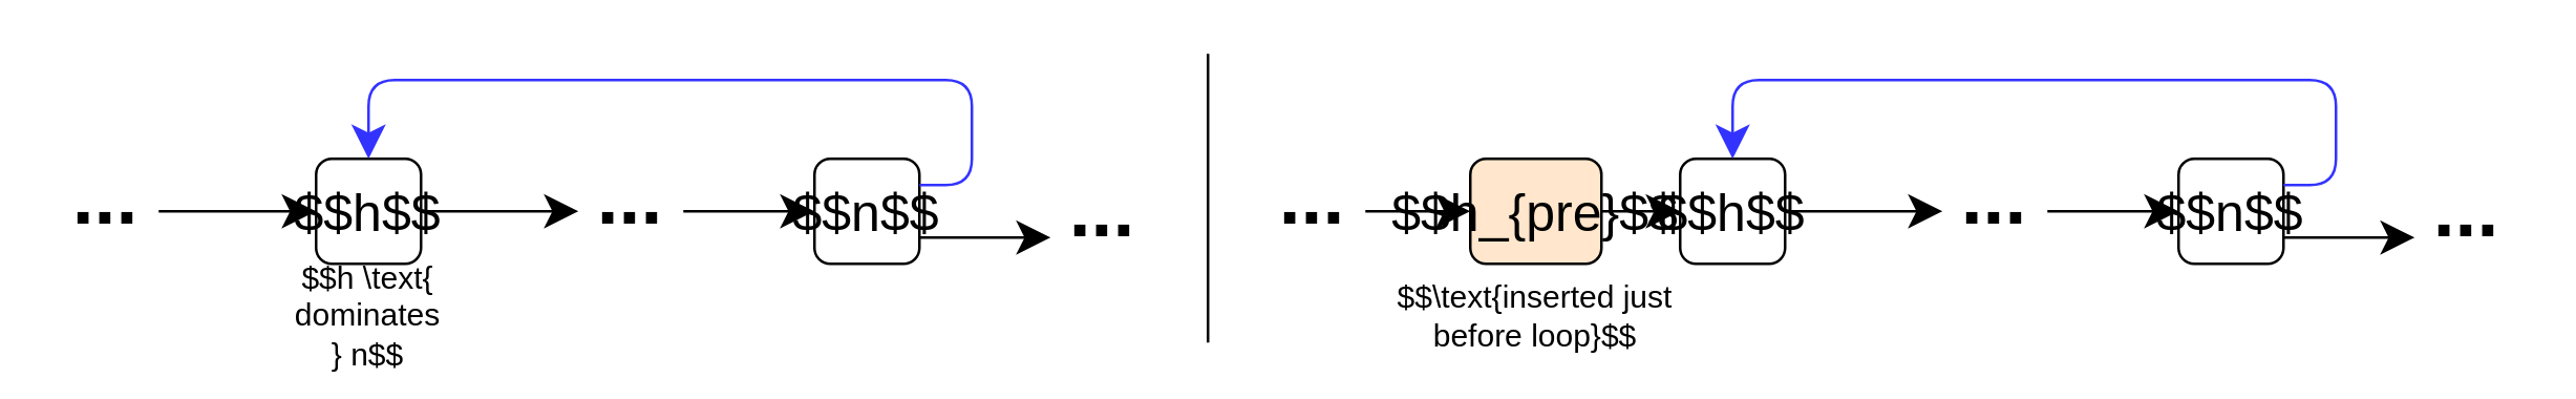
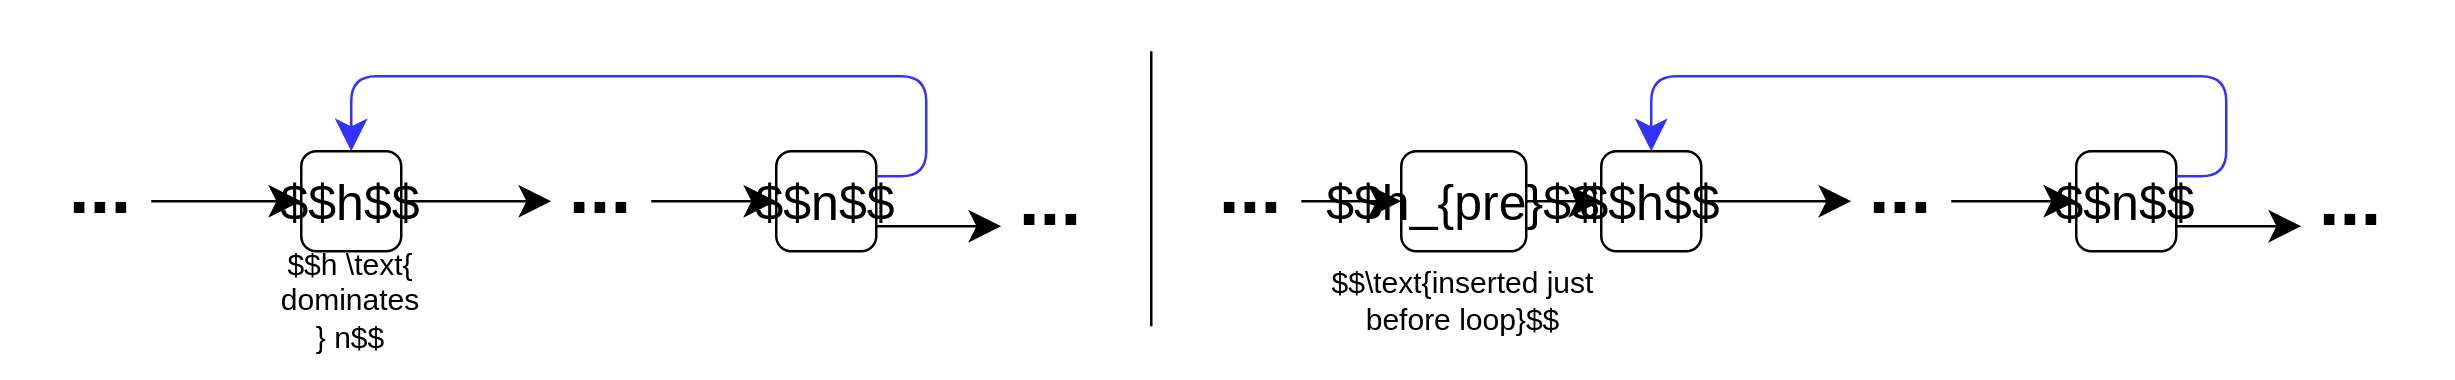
  <mxCell id="0" />
  <mxCell id="1" parent="0" />
  <mxCell id="2" style="edgeStyle=orthogonalEdgeStyle;rounded=1;orthogonalLoop=1;jettySize=auto;html=1;exitX=1;exitY=0.5;exitDx=0;exitDy=0;entryX=0;entryY=0.5;entryDx=0;entryDy=0;endSize=10;fontSize=20;" edge="1" parent="1" source="6" target="4"><mxGeometry relative="1" as="geometry" /></mxCell>
  <mxCell id="3" style="edgeStyle=orthogonalEdgeStyle;rounded=1;orthogonalLoop=1;jettySize=auto;html=1;exitX=1;exitY=0.5;exitDx=0;exitDy=0;entryX=0;entryY=0.5;entryDx=0;entryDy=0;endSize=10;fontSize=20;" edge="1" parent="1" source="7" target="5"><mxGeometry relative="1" as="geometry" /></mxCell>
  <mxCell id="4" value="$$h$$" style="rounded=1;whiteSpace=wrap;html=1;fontSize=20;" vertex="1" parent="1"><mxGeometry x="120" y="60" width="40" height="40" as="geometry" /></mxCell>
  <mxCell id="5" value="$$n$$" style="rounded=1;whiteSpace=wrap;html=1;fontSize=20;" vertex="1" parent="1"><mxGeometry x="310" y="60" width="40" height="40" as="geometry" /></mxCell>
  <mxCell id="6" value="..." style="text;html=1;strokeColor=none;fillColor=none;align=center;verticalAlign=bottom;whiteSpace=wrap;rounded=0;labelBackgroundColor=none;fontSize=30;fontColor=default;fontStyle=1" vertex="1" parent="1"><mxGeometry x="20" y="65" width="40" height="30" as="geometry" /></mxCell>
  <mxCell id="7" value="..." style="text;html=1;strokeColor=none;fillColor=none;align=center;verticalAlign=bottom;whiteSpace=wrap;rounded=0;labelBackgroundColor=none;fontSize=30;fontColor=default;fontStyle=1" vertex="1" parent="1"><mxGeometry x="220" y="65" width="40" height="30" as="geometry" /></mxCell>
  <mxCell id="8" style="edgeStyle=orthogonalEdgeStyle;rounded=1;orthogonalLoop=1;jettySize=auto;html=1;exitX=1;exitY=0.5;exitDx=0;exitDy=0;entryX=0;entryY=0.5;entryDx=0;entryDy=0;endSize=10;fontSize=20;" edge="1" parent="1" source="4" target="7"><mxGeometry relative="1" as="geometry"><mxPoint x="160" y="80" as="sourcePoint" /><mxPoint x="310" y="80" as="targetPoint" /></mxGeometry></mxCell>
  <mxCell id="9" style="edgeStyle=orthogonalEdgeStyle;rounded=1;orthogonalLoop=1;jettySize=auto;html=1;exitX=1;exitY=0.25;exitDx=0;exitDy=0;entryX=0.5;entryY=0;entryDx=0;entryDy=0;endSize=10;fontSize=20;strokeColor=#3333FF;" edge="1" parent="1" source="5" target="4"><mxGeometry relative="1" as="geometry"><mxPoint x="270" y="90" as="sourcePoint" /><mxPoint x="320" y="90" as="targetPoint" /><Array as="points"><mxPoint x="370" y="70" /><mxPoint x="370" y="30" /><mxPoint x="140" y="30" /></Array></mxGeometry></mxCell>
  <mxCell id="10" value="$$h \text{ dominates } n$$" style="text;html=1;strokeColor=none;fillColor=none;align=center;verticalAlign=middle;whiteSpace=wrap;rounded=0;" vertex="1" parent="1"><mxGeometry x="120" y="110" width="40" height="20" as="geometry" /></mxCell>
  <mxCell id="11" style="edgeStyle=orthogonalEdgeStyle;rounded=1;orthogonalLoop=1;jettySize=auto;html=1;exitX=1;exitY=0.75;exitDx=0;exitDy=0;entryX=0;entryY=0.5;entryDx=0;entryDy=0;endSize=10;fontSize=20;" edge="1" parent="1" source="5"><mxGeometry relative="1" as="geometry"><mxPoint x="350" y="90" as="sourcePoint" /><mxPoint x="400" y="90" as="targetPoint" /></mxGeometry></mxCell>
  <mxCell id="12" value="..." style="text;html=1;strokeColor=none;fillColor=none;align=center;verticalAlign=bottom;whiteSpace=wrap;rounded=0;labelBackgroundColor=none;fontSize=30;fontColor=default;fontStyle=1" vertex="1" parent="1"><mxGeometry x="400" y="70" width="40" height="30" as="geometry" /></mxCell>
  <mxCell id="13" style="edgeStyle=orthogonalEdgeStyle;rounded=1;orthogonalLoop=1;jettySize=auto;html=1;exitX=1;exitY=0.5;exitDx=0;exitDy=0;entryX=0;entryY=0.5;entryDx=0;entryDy=0;endSize=10;fontSize=20;" edge="1" parent="1" source="23" target="15"><mxGeometry relative="1" as="geometry" /></mxCell>
  <mxCell id="14" style="edgeStyle=orthogonalEdgeStyle;rounded=1;orthogonalLoop=1;jettySize=auto;html=1;exitX=1;exitY=0.5;exitDx=0;exitDy=0;entryX=0;entryY=0.5;entryDx=0;entryDy=0;endSize=10;fontSize=20;" edge="1" parent="1" source="18" target="16"><mxGeometry relative="1" as="geometry" /></mxCell>
  <mxCell id="15" value="$$h$$" style="rounded=1;whiteSpace=wrap;html=1;fontSize=20;" vertex="1" parent="1"><mxGeometry x="640" y="60" width="40" height="40" as="geometry" /></mxCell>
  <mxCell id="16" value="$$n$$" style="rounded=1;whiteSpace=wrap;html=1;fontSize=20;" vertex="1" parent="1"><mxGeometry x="830" y="60" width="40" height="40" as="geometry" /></mxCell>
  <mxCell id="17" value="..." style="text;html=1;strokeColor=none;fillColor=none;align=center;verticalAlign=bottom;whiteSpace=wrap;rounded=0;labelBackgroundColor=none;fontSize=30;fontColor=default;fontStyle=1" vertex="1" parent="1"><mxGeometry x="480" y="65" width="40" height="30" as="geometry" /></mxCell>
  <mxCell id="18" value="..." style="text;html=1;strokeColor=none;fillColor=none;align=center;verticalAlign=bottom;whiteSpace=wrap;rounded=0;labelBackgroundColor=none;fontSize=30;fontColor=default;fontStyle=1" vertex="1" parent="1"><mxGeometry x="740" y="65" width="40" height="30" as="geometry" /></mxCell>
  <mxCell id="19" style="edgeStyle=orthogonalEdgeStyle;rounded=1;orthogonalLoop=1;jettySize=auto;html=1;exitX=1;exitY=0.5;exitDx=0;exitDy=0;entryX=0;entryY=0.5;entryDx=0;entryDy=0;endSize=10;fontSize=20;" edge="1" parent="1" source="15" target="18"><mxGeometry relative="1" as="geometry"><mxPoint x="680" y="80" as="sourcePoint" /><mxPoint x="830" y="80" as="targetPoint" /></mxGeometry></mxCell>
  <mxCell id="20" style="edgeStyle=orthogonalEdgeStyle;rounded=1;orthogonalLoop=1;jettySize=auto;html=1;exitX=1;exitY=0.25;exitDx=0;exitDy=0;entryX=0.5;entryY=0;entryDx=0;entryDy=0;endSize=10;fontSize=20;strokeColor=#3333FF;" edge="1" parent="1" source="16" target="15"><mxGeometry relative="1" as="geometry"><mxPoint x="790" y="90" as="sourcePoint" /><mxPoint x="840" y="90" as="targetPoint" /><Array as="points"><mxPoint x="890" y="70" /><mxPoint x="890" y="30" /><mxPoint x="660" y="30" /></Array></mxGeometry></mxCell>
  <mxCell id="21" style="edgeStyle=orthogonalEdgeStyle;rounded=1;orthogonalLoop=1;jettySize=auto;html=1;exitX=1;exitY=0.75;exitDx=0;exitDy=0;entryX=0;entryY=0.5;entryDx=0;entryDy=0;endSize=10;fontSize=20;" edge="1" parent="1" source="16"><mxGeometry relative="1" as="geometry"><mxPoint x="870" y="90" as="sourcePoint" /><mxPoint x="920" y="90" as="targetPoint" /></mxGeometry></mxCell>
  <mxCell id="22" value="..." style="text;html=1;strokeColor=none;fillColor=none;align=center;verticalAlign=bottom;whiteSpace=wrap;rounded=0;labelBackgroundColor=none;fontSize=30;fontColor=default;fontStyle=1" vertex="1" parent="1"><mxGeometry x="920" y="70" width="40" height="30" as="geometry" /></mxCell>
- <mxCell id="23" value="$$h_{pre}$$" style="rounded=1;whiteSpace=wrap;html=1;fontSize=20;fillColor=#ffe6cc;" vertex="1" parent="1"><mxGeometry x="560" y="60" width="50" height="40" as="geometry" /></mxCell>
+ <mxCell id="23" value="$$h_{pre}$$" style="rounded=1;whiteSpace=wrap;html=1;fontSize=20;" vertex="1" parent="1"><mxGeometry x="560" y="60" width="50" height="40" as="geometry" /></mxCell>
  <mxCell id="24" style="edgeStyle=orthogonalEdgeStyle;rounded=1;orthogonalLoop=1;jettySize=auto;html=1;exitX=1;exitY=0.5;exitDx=0;exitDy=0;entryX=0;entryY=0.5;entryDx=0;entryDy=0;endSize=10;fontSize=20;" edge="1" parent="1" source="17" target="23"><mxGeometry relative="1" as="geometry"><mxPoint x="540" y="80" as="sourcePoint" /><mxPoint x="640" y="80" as="targetPoint" /></mxGeometry></mxCell>
  <mxCell id="25" value="" style="endArrow=none;html=1;" edge="1" parent="1"><mxGeometry width="50" height="50" relative="1" as="geometry"><mxPoint x="460" y="130" as="sourcePoint" /><mxPoint x="460" y="20" as="targetPoint" /></mxGeometry></mxCell>
  <mxCell id="26" value="$$\text{inserted just before loop}$$" style="text;html=1;strokeColor=none;fillColor=none;align=center;verticalAlign=middle;whiteSpace=wrap;rounded=0;" vertex="1" parent="1"><mxGeometry x="530" y="110" width="110" height="20" as="geometry" /></mxCell>
